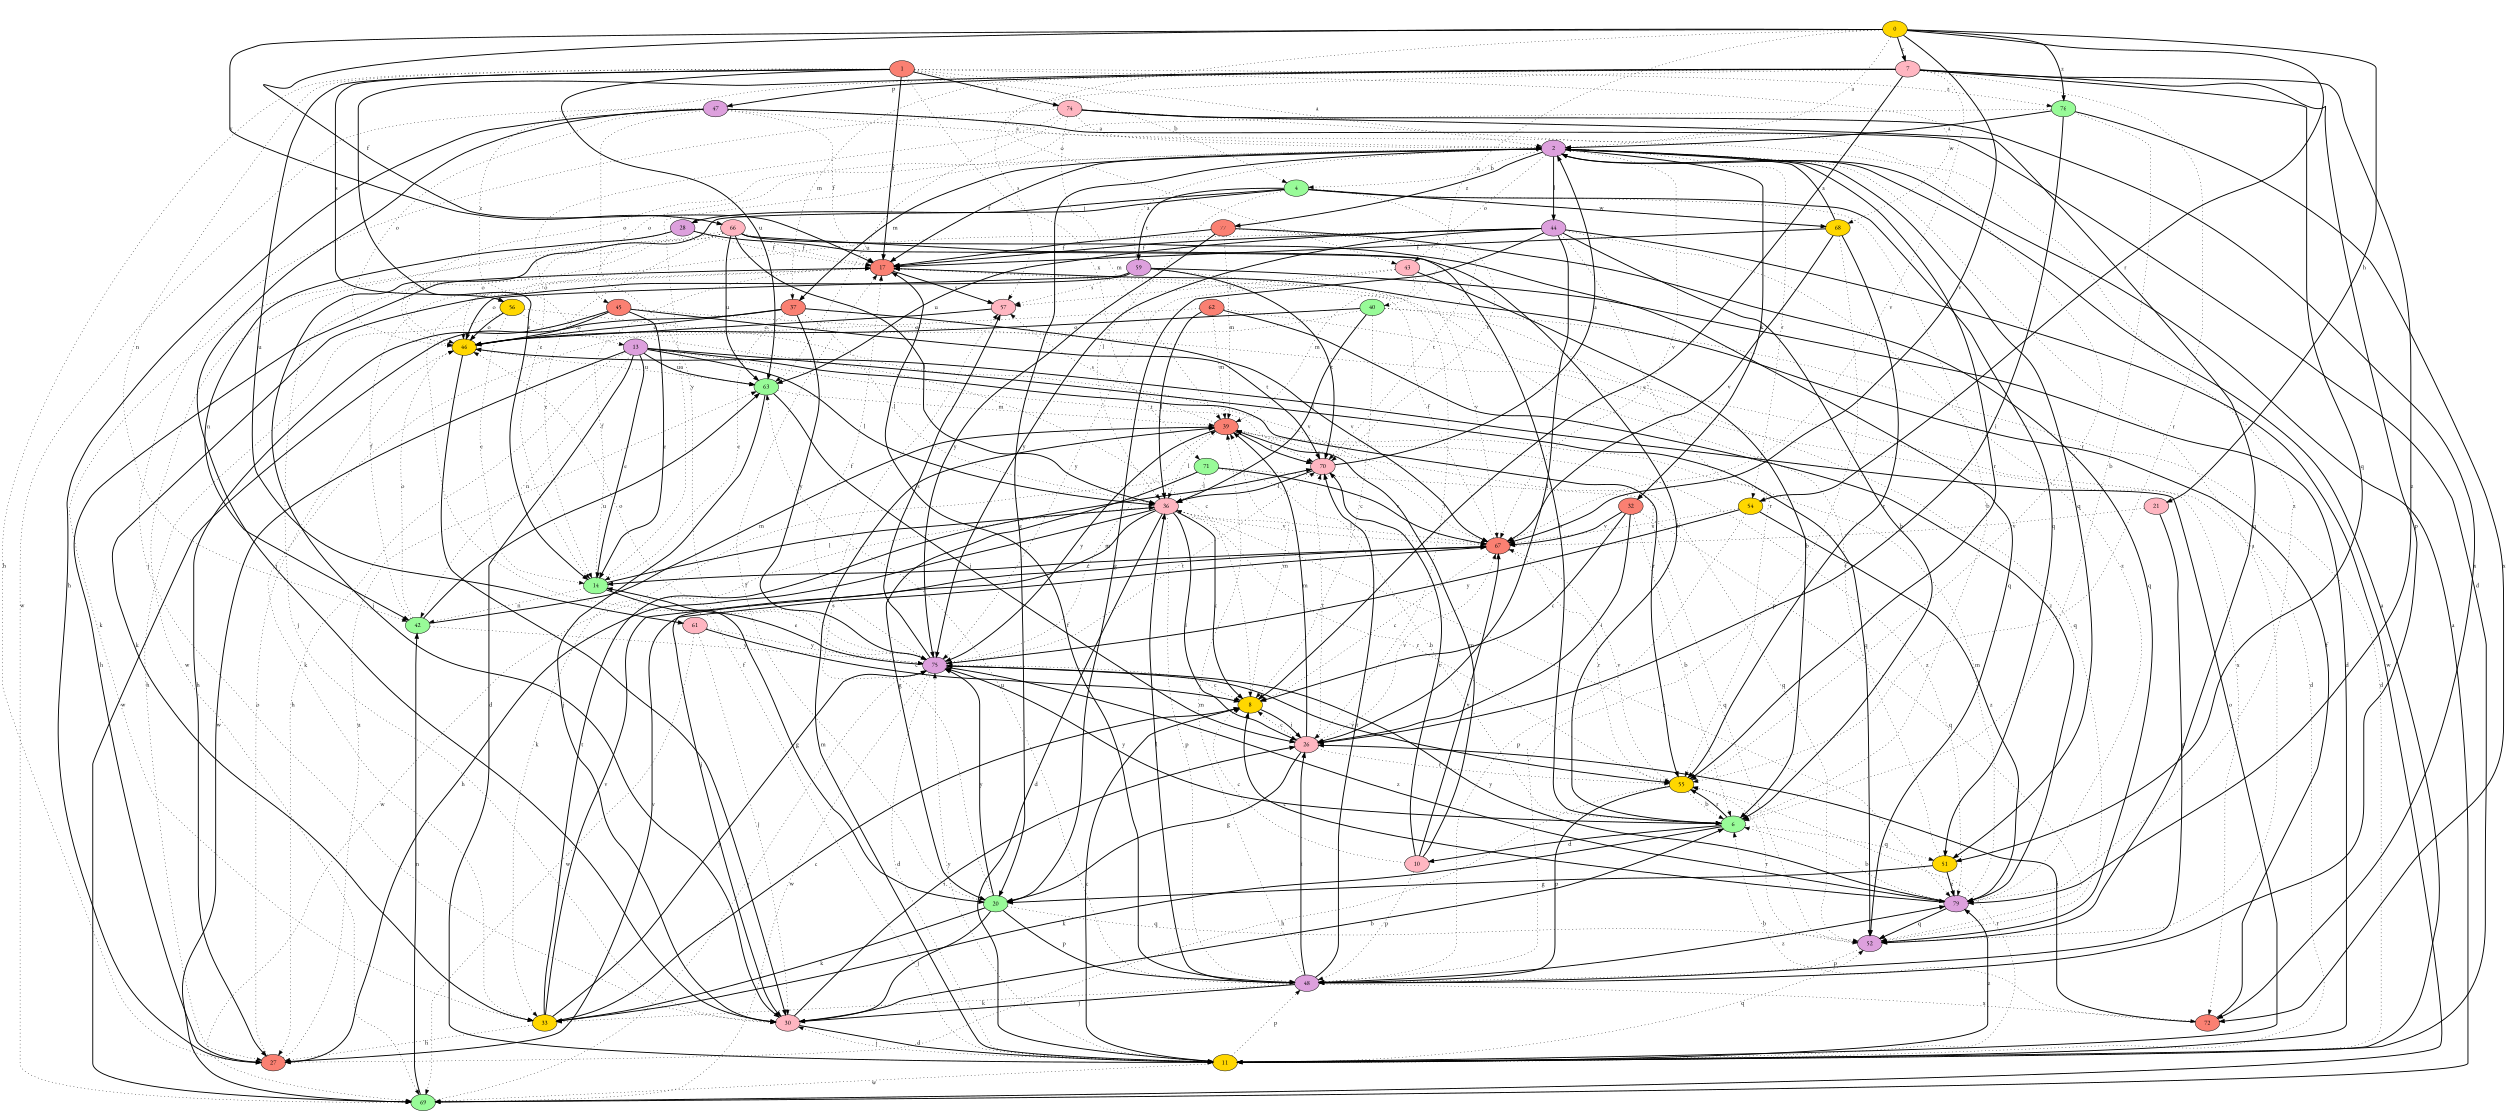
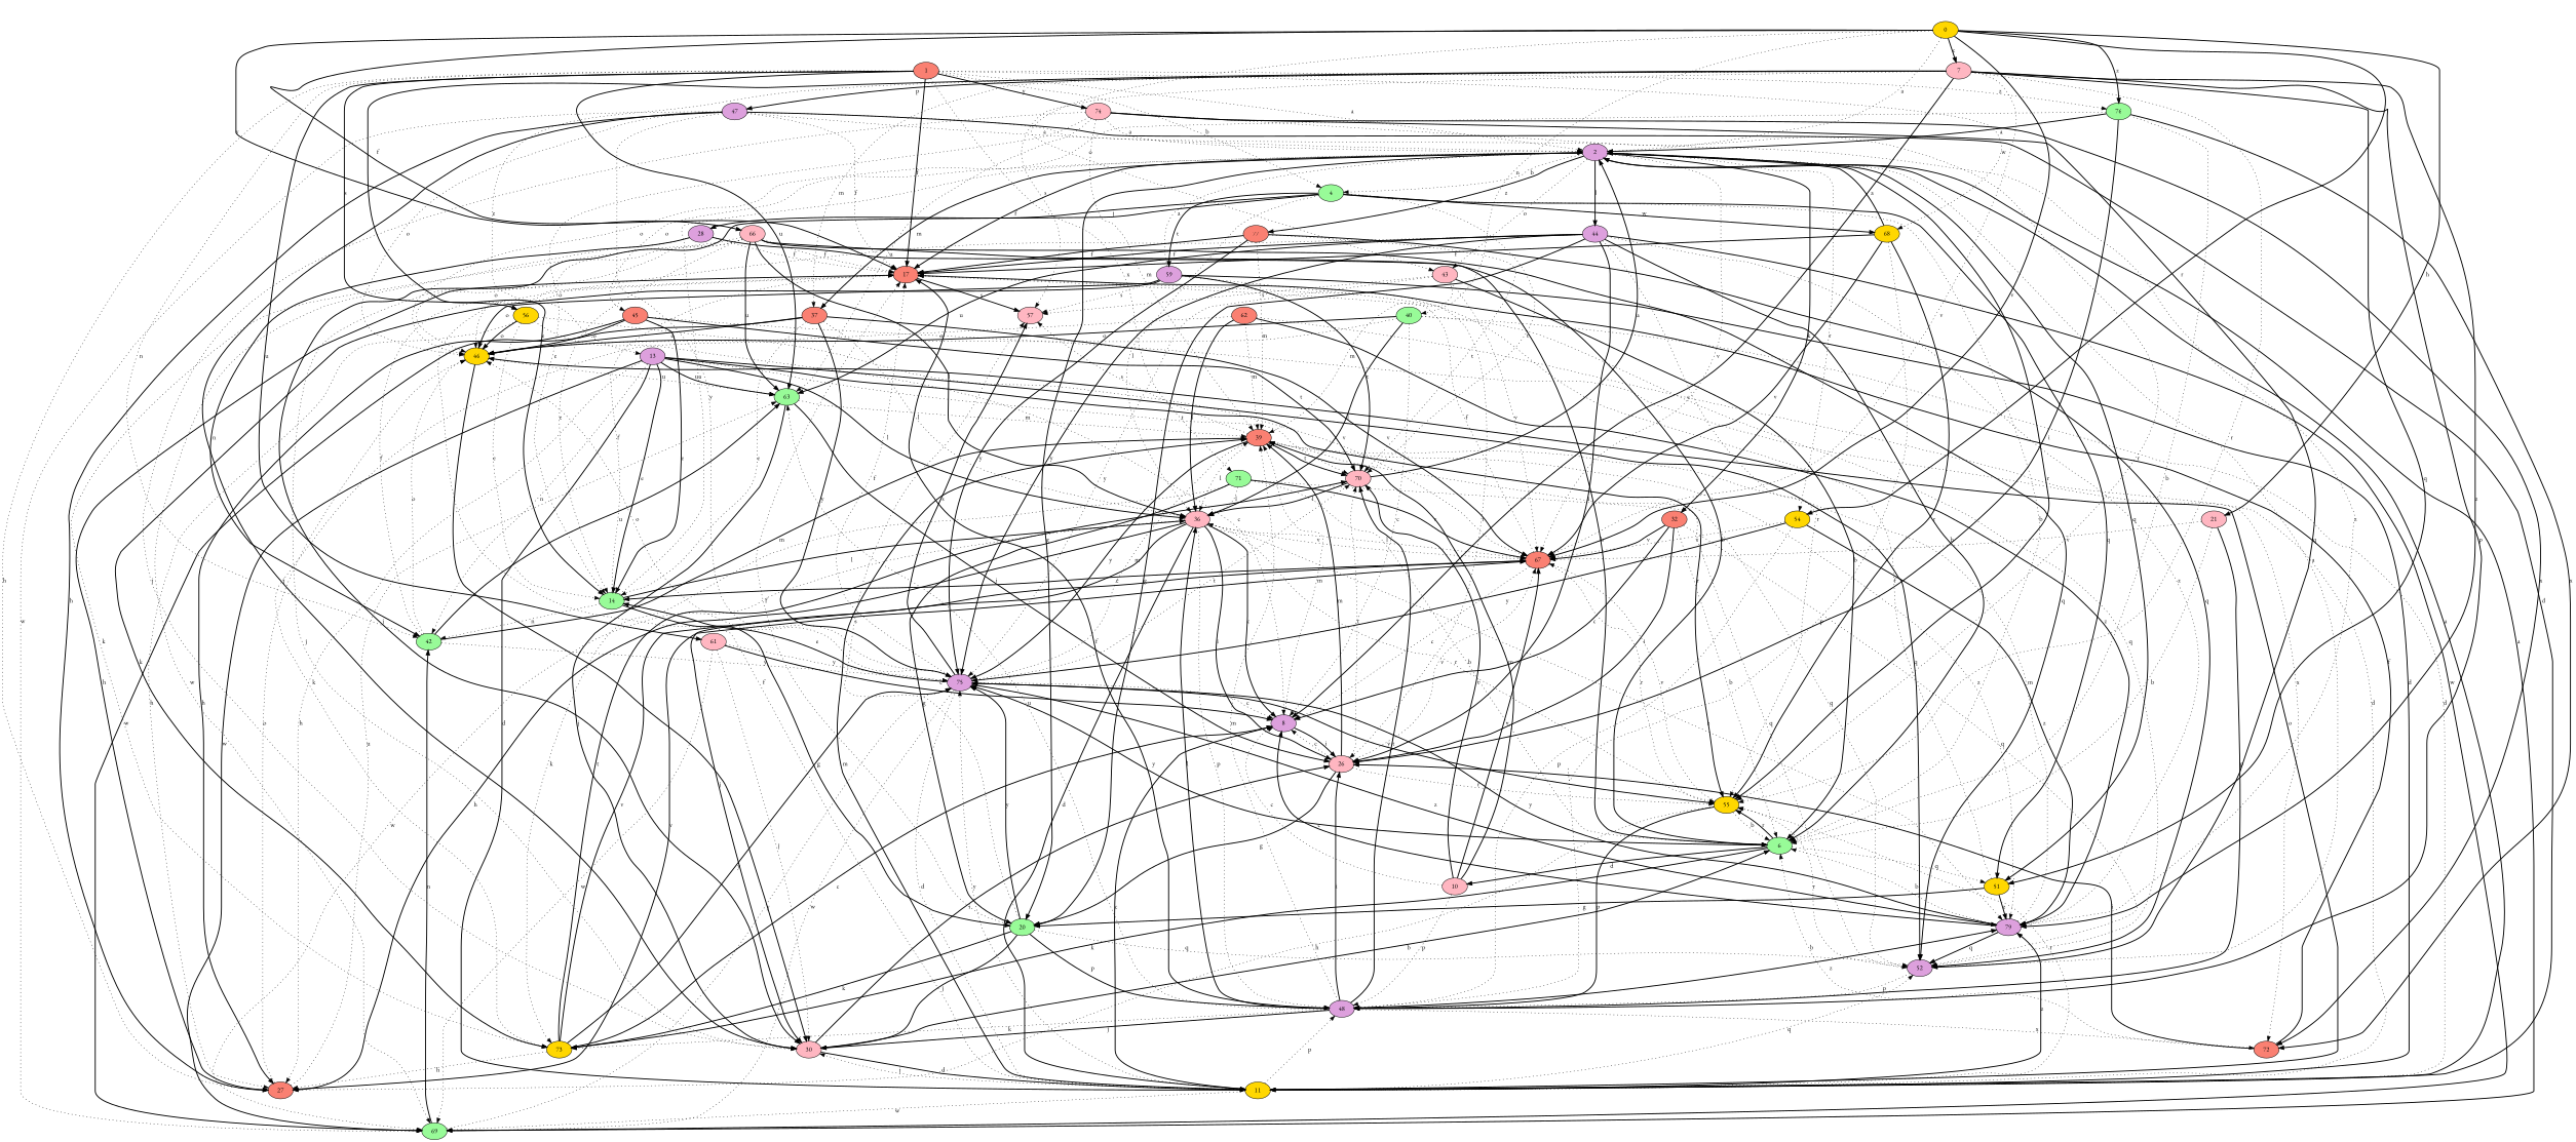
  strict digraph {
    fontname="EB Garamond"
    node [fillcolor=lightpink fontname="EB Garamond" style=filled]
    edge [fontname="EB Garamond" style=bold]
    0 [fillcolor=gold]
    2 [fillcolor=plum]
    7
    17 [fillcolor=salmon]
    21
    40 [fillcolor=palegreen]
    43
    54 [fillcolor=gold]
    66
    67 [fillcolor=salmon]
    76 [fillcolor=palegreen]
    4 [fillcolor=palegreen]
    20 [fillcolor=palegreen]
    32 [fillcolor=salmon]
    n15 [fillcolor=plum label=44]
    37 [fillcolor=salmon]
    45 [fillcolor=salmon]
    51 [fillcolor=gold]
    55 [fillcolor=gold]
    77 [fillcolor=salmon]
-   8 [fillcolor=gold]
+   8 [fillcolor=plum]
    13 [fillcolor=plum]
    14 [fillcolor=palegreen]
    47 [fillcolor=plum]
    48 [fillcolor=plum]
    57
    79 [fillcolor=plum]
    n28 [fillcolor=salmon label=27]
    6 [fillcolor=palegreen]
    36
-   33 [fillcolor=gold]
+   33 [fillcolor=gold label=73]
    11 [fillcolor=gold]
    46 [fillcolor=gold]
    52 [fillcolor=plum]
    75 [fillcolor=plum]
    39 [fillcolor=salmon]
    63 [fillcolor=palegreen]
    30
    26
    72 [fillcolor=salmon]
    1 [fillcolor=salmon]
    42 [fillcolor=palegreen]
    56 [fillcolor=gold]
    61
    68 [fillcolor=gold]
    71 [fillcolor=palegreen]
    74
    28 [fillcolor=plum]
    59 [fillcolor=plum]
    n50 [label=70]
    69 [fillcolor=palegreen]
    62 [fillcolor=salmon]
    10
    0 -> 2 [label=a style=dotted]
    0 -> 7 [label=c]
    0 -> 17 [label=f]
    0 -> 21 [label=h]
    0 -> 40 [label=n style=dotted]
    0 -> 43 [label=o style=dotted]
    0 -> 54 [label=r]
    0 -> 66 [label=v]
    0 -> 67 [label=v]
    0 -> 76 [label=z]
    2 -> 17 [label=f]
    2 -> 43 [label=o style=dotted]
    2 -> 54 [label=r style=dotted]
    2 -> 67 [label=v style=dotted]
    2 -> 4 [label=b style=dotted]
    2 -> 20 [label=g]
    2 -> 32 [label=k]
    2 -> n15 [label=l]
    2 -> 37 [label=m]
    2 -> 45 [label=o style=dotted]
    2 -> 51 [label=q]
    2 -> 55 [label=r]
    2 -> 77 [label=z]
    7 -> 67 [label=v style=dotted]
    7 -> 37 [label=m style=dotted]
    7 -> 51 [label=q]
    7 -> 55 [label=r style=dotted]
    7 -> 8 [label=c]
    7 -> 13 [label=e style=dotted]
    7 -> 14 [label=e]
    7 -> 47 [label=p]
    7 -> 48 [label=p]
    7 -> 57 [label=s style=dotted]
    7 -> 79 [label=z]
    17 -> 57 [label=s]
    17 -> n28 [label=h]
    21 -> 67 [label=v style=dotted]
    21 -> 48 [label=p]
+   21 -> 6 [label=b style=dotted]
    40 -> 8 [label=c style=dotted]
    40 -> 36 [label=l]
    40 -> 33 [label=k style=dotted]
    40 -> 11 [label=d style=dotted]
    40 -> 46 [label=o]
    40 -> 52 [label=q style=dotted]
    43 -> 67 [label=v style=dotted]
    43 -> 57 [label=s style=dotted]
    43 -> 6 [label=b]
    43 -> 75 [label=y style=dotted]
    43 -> 39 [label=m style=dotted]
    54 -> 67 [label=v style=dotted]
    54 -> 48 [label=p style=dotted]
    54 -> 79 [label=z]
    54 -> 75 [label=y]
    66 -> 17 [label=f style=dotted]
    66 -> 14 [label=e style=dotted]
    66 -> 6 [label=b]
    66 -> 36 [label=l]
    66 -> 33 [label=k style=dotted]
    66 -> 46 [label=o style=dotted]
    66 -> 52 [label=q]
    66 -> 63 [label=u]
    66 -> 30 [label=j style=dotted]
    67 -> 17 [label=f style=dotted]
    67 -> 55 [label=r style=dotted]
    67 -> 8 [label=c style=dotted]
    67 -> 14 [label=e]
    67 -> 36 [label=l style=dotted]
    76 -> 2 [label=a]
    76 -> 6 [label=b style=dotted]
    76 -> 46 [label=o style=dotted]
    76 -> 26 [label=i]
    76 -> 72 [label=x]
    4 -> 51 [label=q]
    4 -> 6 [label=b style=dotted]
    4 -> 36 [label=l style=dotted]
    4 -> 30 [label=j]
    4 -> 68 [label=w]
    4 -> 28 [label=j]
    4 -> 59 [label=t]
    4 -> n50 [label=t style=dotted]
    20 -> 17 [label=f style=dotted]
    20 -> 48 [label=p]
    20 -> 57 [label=s style=dotted]
    20 -> 33 [label=k]
    20 -> 52 [label=q style=dotted]
    20 -> 75 [label=y]
    20 -> 30 [label=j]
    32 -> 67 [label=v]
    32 -> 8 [label=c]
    32 -> 6 [label=b style=dotted]
    32 -> 52 [label=q style=dotted]
    32 -> 26 [label=i]
    n15 -> 17 [label=f]
    n15 -> 20 [label=g]
    n15 -> 55 [label=r style=dotted]
    n15 -> 79 [label=z style=dotted]
    n15 -> 6 [label=b]
    n15 -> 46 [label=o style=dotted]
    n15 -> 75 [label=y]
    n15 -> 63 [label=u]
    n15 -> 26 [label=i]
    n15 -> 69 [label=w]
    37 -> 67 [label=v]
    37 -> 14 [label=e style=dotted]
    37 -> 36 [label=l style=dotted]
    37 -> 46 [label=o]
    37 -> 75 [label=y]
    37 -> 69 [label=w]
    45 -> 14 [label=e]
    45 -> n28 [label=h]
    45 -> 46 [label=o]
    45 -> 72 [label=x style=dotted]
    45 -> n50 [label=t]
    51 -> 17 [label=f style=dotted]
    51 -> 20 [label=g]
    51 -> 79 [label=z]
    55 -> 67 [label=v style=dotted]
    55 -> 48 [label=p]
    55 -> n28 [label=h style=dotted]
    55 -> 6 [label=b style=dotted]
    55 -> 75 [label=y]
    77 -> 17 [label=f]
    77 -> 52 [label=q]
    77 -> 75 [label=y]
    77 -> 39 [label=m style=dotted]
    77 -> n50 [label=t style=dotted]
    8 -> 39 [label=m style=dotted]
    8 -> 26 [label=i]
    13 -> 55 [label=r]
    13 -> 14 [label=e]
    13 -> n28 [label=h style=dotted]
    13 -> 36 [label=l]
    13 -> 11 [label=d]
    13 -> 52 [label=q]
    13 -> 63 [label=u]
    13 -> 42 [label=n style=dotted]
    13 -> n50 [label=t style=dotted]
    13 -> 69 [label=w]
    14 -> 2 [label=a style=dotted]
    14 -> 17 [label=f style=dotted]
    14 -> 20 [label=g]
    14 -> 36 [label=l]
    14 -> 42 [label=n style=dotted]
    47 -> 2 [label=a style=dotted]
    47 -> 17 [label=f style=dotted]
    47 -> 79 [label=z style=dotted]
    47 -> n28 [label=h]
    47 -> 11 [label=d]
    47 -> 46 [label=o style=dotted]
    47 -> 75 [label=y style=dotted]
    47 -> 30 [label=j]
    47 -> 69 [label=w style=dotted]
    48 -> 17 [label=f]
    48 -> 79 [label=z]
    48 -> 36 [label=l]
    48 -> 33 [label=k style=dotted]
    48 -> 39 [label=m style=dotted]
    48 -> 63 [label=u style=dotted]
    48 -> 30 [label=j]
    48 -> 26 [label=i]
    48 -> 72 [label=x style=dotted]
    48 -> n50 [label=t]
-   57 -> 46 [label=o]
    79 -> 8 [label=c]
    79 -> 6 [label=b style=dotted]
    79 -> 52 [label=q]
    79 -> 75 [label=y]
    79 -> 39 [label=m style=dotted]
    n28 -> 67 [label=v]
    n28 -> 46 [label=o style=dotted]
    n28 -> 63 [label=u style=dotted]
    6 -> 51 [label=q style=dotted]
    6 -> 55 [label=r]
    6 -> 33 [label=k]
    6 -> 75 [label=y]
    6 -> 10 [label=d]
    36 -> 67 [label=v style=dotted]
    36 -> 55 [label=r style=dotted]
    36 -> 8 [label=c]
    36 -> 48 [label=p style=dotted]
    36 -> 79 [label=z style=dotted]
    36 -> n28 [label=h]
    36 -> 11 [label=d]
    36 -> 30 [label=j]
    36 -> 26 [label=i]
    36 -> 69 [label=w style=dotted]
    33 -> 67 [label=v]
    33 -> 8 [label=c]
    33 -> n28 [label=h style=dotted]
    33 -> 75 [label=y]
    33 -> n50 [label=t]
    11 -> 2 [label=a]
    11 -> 17 [label=f style=dotted]
    11 -> 55 [label=r style=dotted]
    11 -> 8 [label=c]
    11 -> 48 [label=p style=dotted]
    11 -> 79 [label=z]
    11 -> 46 [label=o]
    11 -> 52 [label=q style=dotted]
    11 -> 75 [label=y style=dotted]
    11 -> 39 [label=m]
    11 -> 30 [label=j style=dotted]
    11 -> 69 [label=w style=dotted]
    46 -> 63 [label=u style=dotted]
    46 -> 30 [label=j]
    52 -> 2 [label=a style=dotted]
    52 -> 55 [label=r style=dotted]
    52 -> 48 [label=p style=dotted]
    75 -> 17 [label=f style=dotted]
    75 -> 8 [label=c style=dotted]
    75 -> 14 [label=e]
    75 -> 57 [label=s]
    75 -> 79 [label=z]
    75 -> 11 [label=d style=dotted]
    75 -> 46 [label=o style=dotted]
    75 -> 39 [label=m style=dotted]
    75 -> n50 [label=t style=dotted]
    75 -> 69 [label=w style=dotted]
    39 -> 57 [label=s style=dotted]
    39 -> 79 [label=z style=dotted]
    39 -> 36 [label=l style=dotted]
    39 -> 52 [label=q style=dotted]
    39 -> 75 [label=y]
    39 -> n50 [label=t]
    63 -> 39 [label=m style=dotted]
    63 -> 30 [label=j]
    63 -> 26 [label=i]
    30 -> 6 [label=b]
    30 -> 11 [label=d]
    30 -> 26 [label=i]
    26 -> 67 [label=v style=dotted]
    26 -> 20 [label=g]
    26 -> 55 [label=r style=dotted]
    26 -> 8 [label=c style=dotted]
    26 -> 39 [label=m]
    26 -> n50 [label=t style=dotted]
    72 -> 17 [label=f]
    72 -> 6 [label=b style=dotted]
    72 -> 26 [label=i]
    1 -> 2 [label=a style=dotted]
    1 -> 17 [label=f]
    1 -> 76 [label=z style=dotted]
    1 -> 4 [label=b style=dotted]
    1 -> n28 [label=h style=dotted]
    1 -> 63 [label=u]
    1 -> 42 [label=n style=dotted]
    1 -> 56 [label=s]
    1 -> 61 [label=u]
    1 -> 68 [label=w style=dotted]
    1 -> 71 [label=x style=dotted]
    1 -> 74 [label=y]
    42 -> 17 [label=f style=dotted]
    42 -> 46 [label=o style=dotted]
    42 -> 75 [label=y style=dotted]
    42 -> 39 [label=m]
    42 -> 63 [label=u]
    56 -> 67 [label=v style=dotted]
    56 -> 8 [label=c style=dotted]
    56 -> 14 [label=e style=dotted]
    56 -> n28 [label=h style=dotted]
    56 -> 46 [label=o]
    61 -> 8 [label=c]
    61 -> 75 [label=y style=dotted]
    61 -> 30 [label=j style=dotted]
    61 -> 69 [label=w style=dotted]
    68 -> 2 [label=a]
    68 -> 17 [label=f]
    68 -> 67 [label=v]
    68 -> 55 [label=r]
    68 -> 48 [label=p style=dotted]
    71 -> 67 [label=v]
    71 -> 20 [label=g]
    71 -> 6 [label=b style=dotted]
    71 -> 36 [label=l style=dotted]
    71 -> 33 [label=k style=dotted]
    71 -> 52 [label=q style=dotted]
    74 -> 2 [label=a style=dotted]
    74 -> 55 [label=r style=dotted]
    74 -> 14 [label=e style=dotted]
    74 -> 52 [label=q]
    74 -> 39 [label=m style=dotted]
    74 -> 63 [label=u style=dotted]
    74 -> 30 [label=j style=dotted]
    74 -> 72 [label=x]
    28 -> 17 [label=f style=dotted]
    28 -> 6 [label=b]
    28 -> 42 [label=n]
    28 -> 69 [label=w style=dotted]
    59 -> 2 [label=a style=dotted]
    59 -> 57 [label=s style=dotted]
    59 -> 33 [label=k]
    59 -> 11 [label=d]
    59 -> 46 [label=o]
    59 -> 26 [label=i style=dotted]
    59 -> n50 [label=t]
    n50 -> 2 [label=a]
    n50 -> 36 [label=l]
    69 -> 2 [label=a]
    69 -> 75 [label=y style=dotted]
    69 -> 42 [label=n]
    62 -> 79 [label=z]
    62 -> 36 [label=l]
    62 -> 11 [label=d style=dotted]
    62 -> 46 [label=o style=dotted]
    62 -> 39 [label=m style=dotted]
    10 -> 67 [label=v]
    10 -> 8 [label=c style=dotted]
    10 -> 48 [label=p style=dotted]
    10 -> 39 [label=m]
    10 -> n50 [label=t]
  }
